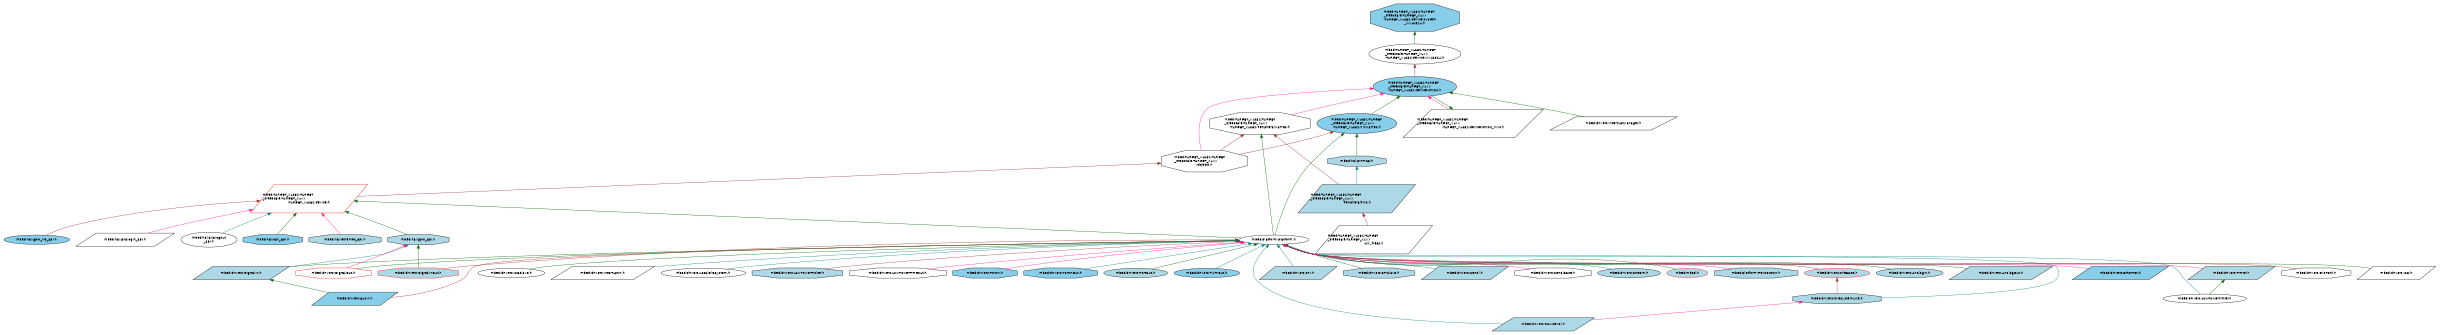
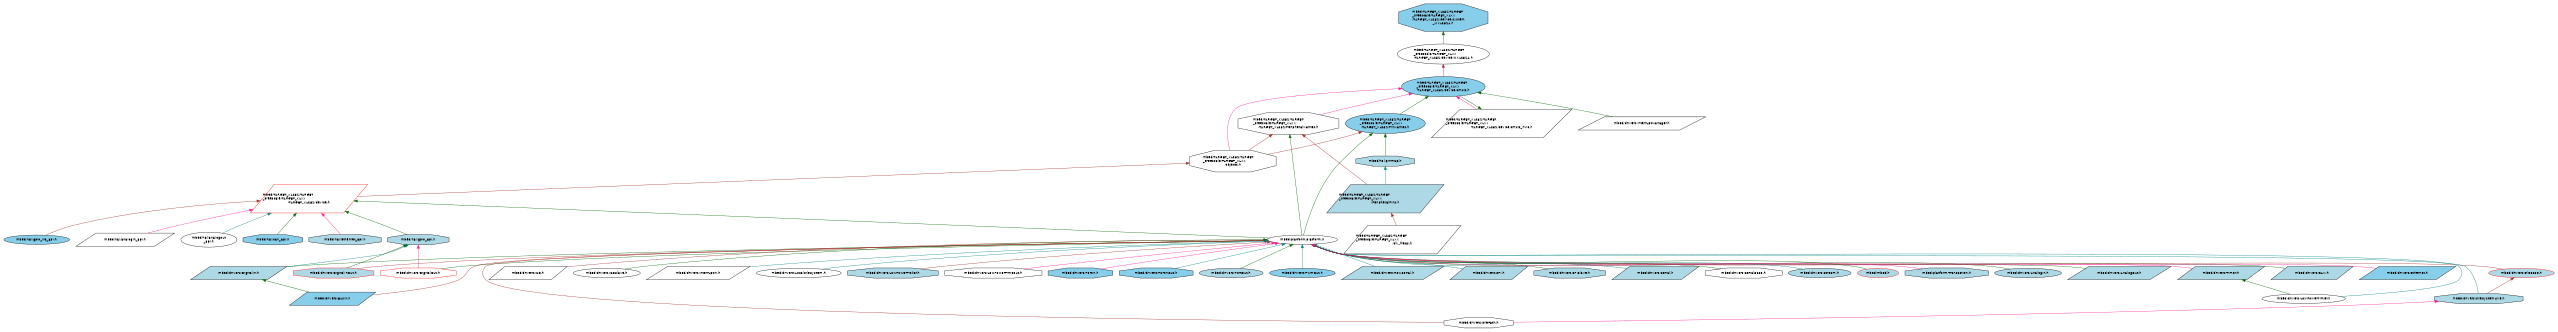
  digraph {
    node [color=black fillcolor=lightblue fontname=Helvetica fontsize=10 shape=octagon style=filled]
    edge [color=darkgreen dir=back fontname=Helvetica fontsize=10 labelfontname=Helvetica labelfontsize=10 style=solid]
    n1 [fillcolor=skyblue fontcolor=black height=0.2 label="mbed/TARGET_KL25Z/TARGET\l_Freescale/TARGET_KLXX\l/TARGET_KL25Z/device/system\l_MKL25Z4.h" width=0.4]
    n2 [fillcolor=white height=0.2 label="mbed/TARGET_KL25Z/TARGET\l_Freescale/TARGET_KLXX\l/TARGET_KL25Z/device/MKL25Z4.h" shape=ellipse width=0.4]
    n3 [fillcolor=skyblue height=0.2 label="mbed/TARGET_KL25Z/TARGET\l_Freescale/TARGET_KLXX\l/TARGET_KL25Z/device/cmsis.h" shape=ellipse width=0.4]
    n4 [fillcolor=white height=0.2 label="mbed/TARGET_KL25Z/TARGET\l_Freescale/TARGET_KLXX\l/TARGET_KL25Z/PeripheralNames.h" width=0.4]
    n5 [fillcolor=white height=0.2 label="mbed/TARGET_KL25Z/TARGET\l_Freescale/TARGET_KLXX\l/objects.h" width=0.4]
    n6 [fillcolor=skyblue height=0.2 label="mbed/TARGET_KL25Z/TARGET\l_Freescale/TARGET_KLXX\l/TARGET_KL25Z/PinNames.h" shape=ellipse width=0.4]
    n7 [fillcolor=white height=0.2 label="mbed/TARGET_KL25Z/TARGET\l_Freescale/TARGET_KLXX\l/TARGET_KL25Z/device/cmsis_nvic.h" shape=parallelogram width=0.4]
    n8 [fillcolor=white height=0.2 label="mbed/drivers/InterruptManager.h" shape=parallelogram width=0.4]
    n9 [height=0.2 label="mbed/TARGET_KL25Z/TARGET\l_Freescale/TARGET_KLXX\l/PeripheralPins.h" shape=parallelogram width=0.4]
    n10 [fillcolor=white height=0.2 label="mbed/platform/platform.h" shape=ellipse width=0.4]
    n11 [color=red fillcolor=white height=0.2 label="mbed/TARGET_KL25Z/TARGET\l_Freescale/TARGET_KLXX\l/TARGET_KL25Z/device.h" shape=parallelogram width=0.4]
    n12 [height=0.2 label="mbed/hal/pinmap.h" width=0.4]
    n13 [fillcolor=white height=0.2 label="mbed/TARGET_KL25Z/TARGET\l_Freescale/TARGET_KLXX\l/clk_freqs.h" shape=parallelogram width=0.4]
    n14 [height=0.2 label="mbed/drivers/DigitalIn.h" shape=parallelogram width=0.4]
    n15 [color=red height=0.2 label="mbed/drivers/DigitalInOut.h" width=0.4]
    n16 [color=red fillcolor=white height=0.2 label="mbed/drivers/DigitalOut.h" width=0.4]
    n17 [fillcolor=skyblue height=0.2 label="mbed/drivers/BusIn.h" shape=parallelogram width=0.4]
    n18 [height=0.2 label="mbed/drivers/AnalogIn.h" shape=ellipse width=0.4]
    n19 [height=0.2 label="mbed/drivers/AnalogOut.h" shape=parallelogram width=0.4]
+   n20 [height=0.2 label="mbed/drivers/CAN.h" shape=parallelogram width=0.4]
    n21 [fillcolor=skyblue height=0.2 label="mbed/drivers/Ethernet.h" shape=parallelogram width=0.4]
    n22 [color=red height=0.2 label="mbed/drivers/FileBase.h" shape=ellipse width=0.4]
    n23 [height=0.2 label="mbed/drivers/FileSystemLike.h" width=0.4]
    n24 [fillcolor=white height=0.2 label="mbed/drivers/FilePath.h" width=0.4]
    n25 [fillcolor=white height=0.2 label="mbed/drivers/I2C.h" shape=parallelogram width=0.4]
    n26 [fillcolor=white height=0.2 label="mbed/drivers/I2CSlave.h" shape=ellipse width=0.4]
    n27 [fillcolor=white height=0.2 label="mbed/drivers/InterruptIn.h" shape=parallelogram width=0.4]
    n28 [fillcolor=white height=0.2 label="mbed/drivers/LocalFileSystem.h" shape=ellipse width=0.4]
    n29 [height=0.2 label="mbed/drivers/LowPowerTicker.h" width=0.4]
    n30 [fillcolor=white height=0.2 label="mbed/drivers/LowPowerTimeout.h" width=0.4]
    n31 [fillcolor=white height=0.2 label="mbed/drivers/LowPowerTimer.h" shape=ellipse width=0.4]
    n32 [fillcolor=skyblue height=0.2 label="mbed/drivers/PortIn.h" width=0.4]
    n33 [fillcolor=skyblue height=0.2 label="mbed/drivers/PortInOut.h" width=0.4]
    n34 [height=0.2 label="mbed/drivers/PortOut.h" shape=ellipse width=0.4]
    n35 [fillcolor=skyblue height=0.2 label="mbed/drivers/PwmOut.h" shape=ellipse width=0.4]
    n36 [height=0.2 label="mbed/drivers/RawSerial.h" shape=parallelogram width=0.4]
    n37 [height=0.2 label="mbed/drivers/SPI.h" shape=parallelogram width=0.4]
    n38 [height=0.2 label="mbed/drivers/SPISlave.h" width=0.4]
    n39 [height=0.2 label="mbed/drivers/Serial.h" shape=parallelogram width=0.4]
    n40 [fillcolor=white height=0.2 label="mbed/drivers/SerialBase.h" width=0.4]
    n41 [height=0.2 label="mbed/drivers/Stream.h" shape=ellipse width=0.4]
    n42 [height=0.2 label="mbed/drivers/Timer.h" shape=parallelogram width=0.4]
    n43 [color=red height=0.2 label="mbed/mbed.h" shape=ellipse width=0.4]
    n44 [height=0.2 label="mbed/platform/Transaction.h" width=0.4]
    n45 [fillcolor=white height=0.2 label="mbed/hal/analogin_api.h" shape=parallelogram width=0.4]
    n46 [fillcolor=white height=0.2 label="mbed/hal/analogout\l_api.h" shape=ellipse width=0.4]
    n47 [fillcolor=skyblue height=0.2 label="mbed/hal/can_api.h" width=0.4]
    n48 [height=0.2 label="mbed/hal/ethernet_api.h" width=0.4]
    n49 [height=0.2 label="mbed/hal/gpio_api.h" width=0.4]
    n50 [fillcolor=skyblue height=0.2 label="mbed/hal/gpio_irq_api.h" shape=ellipse width=0.4]
    n1 -> n2
    n2 -> n3 [color=brown]
    n3 -> n4 [color=deeppink]
    n3 -> n5 [color=deeppink]
    n3 -> n6
    n3 -> n7 [color=deeppink]
    n3 -> n8
    n4 -> n5 [color=brown]
    n4 -> n9 [color=brown]
    n4 -> n10
    n5 -> n11 [color=brown]
    n6 -> n5 [color=brown]
    n6 -> n10
    n6 -> n12
    n7 -> n3
    n9 -> n13 [color=brown]
    n10 -> n14
    n10 -> n15 [color=brown]
    n10 -> n16
    n10 -> n17 [color=brown]
    n10 -> n18
    n10 -> n19
+   n10 -> n20
    n10 -> n21 [color=deeppink]
    n10 -> n22 [color=brown]
    n10 -> n23 [color=teal]
    n10 -> n24 [color=brown]
-   n10 -> n25
+   n10 -> n25 [color=brown]
    n10 -> n26
    n10 -> n27 [color=teal]
    n10 -> n28 [color=teal]
    n10 -> n29 [color=brown]
    n10 -> n30 [color=deeppink]
    n10 -> n31 [color=teal]
    n10 -> n32 [color=deeppink]
    n10 -> n33 [color=teal]
    n10 -> n34
    n10 -> n35 [color=teal]
    n10 -> n36 [color=teal]
    n10 -> n37 [color=teal]
    n10 -> n38
    n10 -> n39 [color=teal]
-   n10 -> n40 [color=deeppink]
+   n10 -> n40
    n10 -> n41 [color=teal]
    n10 -> n42 [color=deeppink]
    n10 -> n43
    n10 -> n44 [color=deeppink]
    n11 -> n10
    n11 -> n45 [color=deeppink]
    n11 -> n46 [color=teal]
    n11 -> n47
    n11 -> n48 [color=deeppink]
    n11 -> n49
    n11 -> n50 [color=brown]
    n12 -> n9 [color=teal]
    n14 -> n17
    n22 -> n23 [color=brown]
-   n23 -> n36 [color=deeppink]
+   n23 -> n24 [color=deeppink]
    n42 -> n31
    n49 -> n14 [color=teal]
    n49 -> n15
    n49 -> n16 [color=deeppink]
  }
